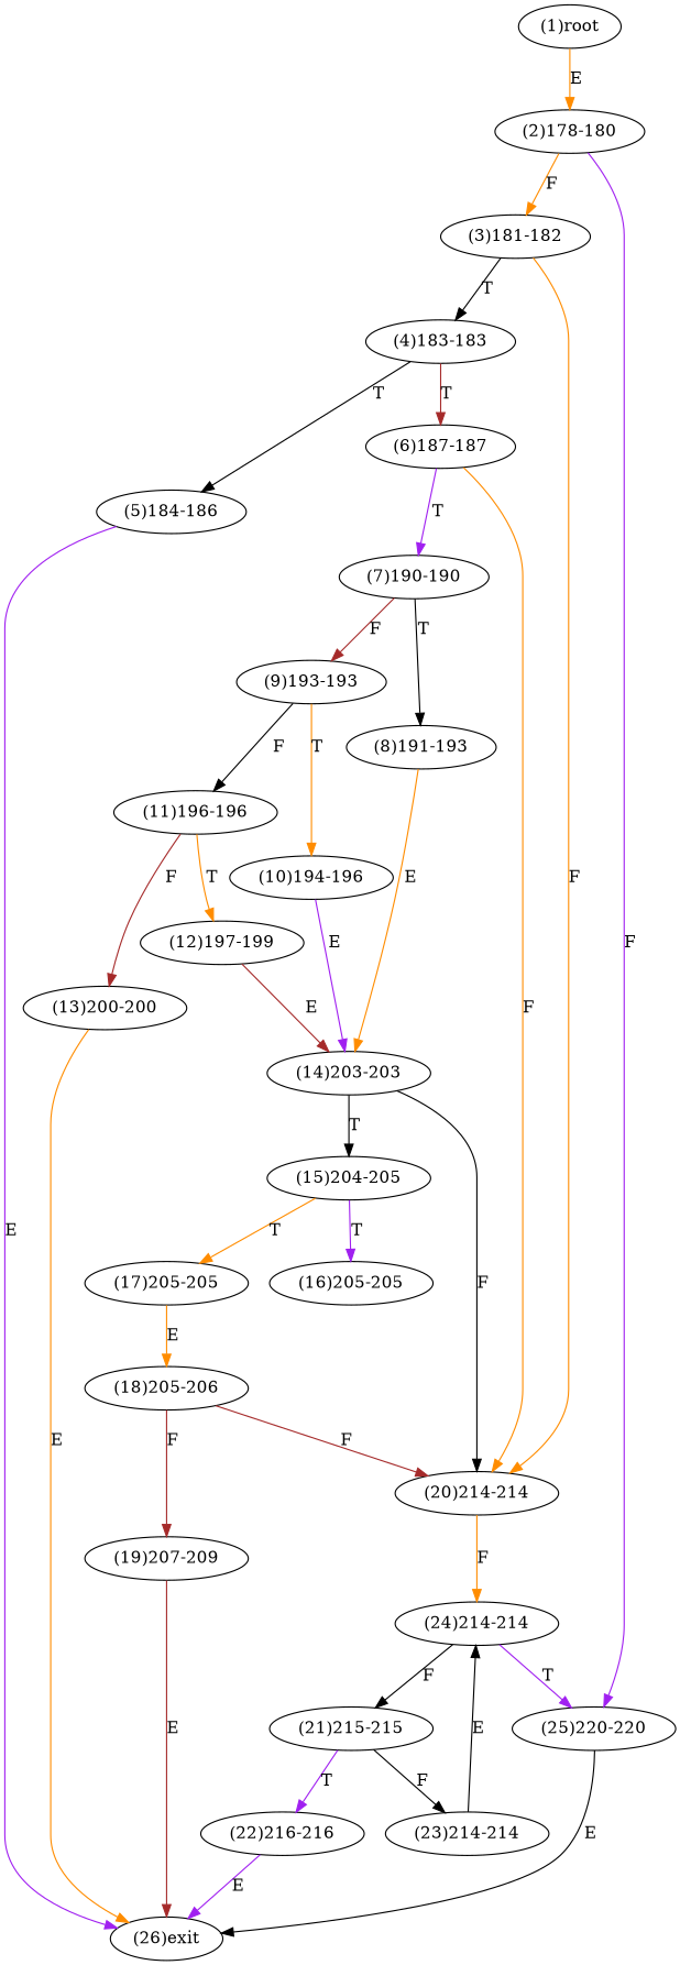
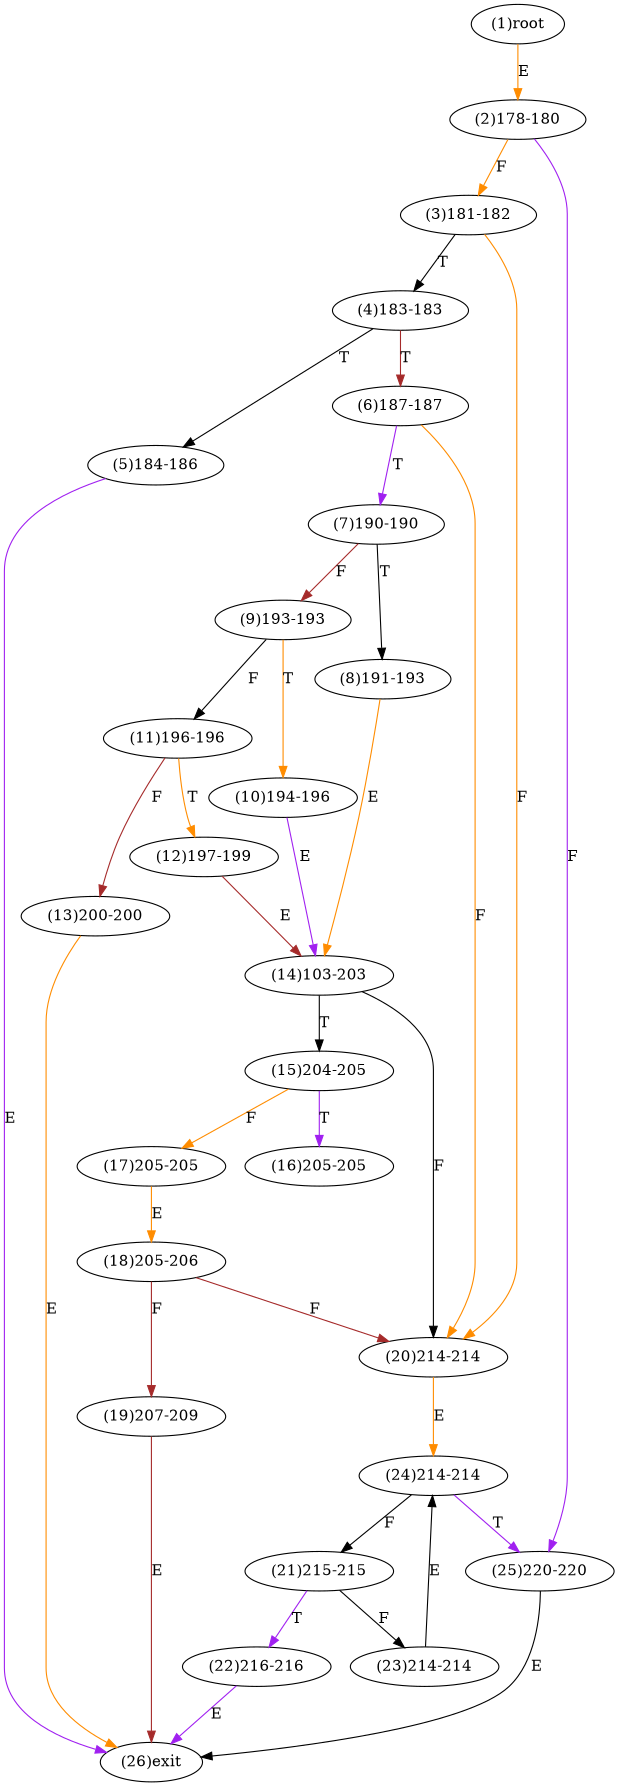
  digraph {
    edge [color=darkorange]
    n1 [label="(1)root"]
    n2 [label="(2)178-180"]
    n3 [label="(3)181-182"]
    n4 [label="(25)220-220"]
    n5 [label="(4)183-183"]
    n6 [label="(20)214-214"]
    n7 [label="(26)exit"]
    n8 [label="(5)184-186"]
    n9 [label="(6)187-187"]
    n10 [label="(24)214-214"]
    n11 [label="(7)190-190"]
    n12 [label="(8)191-193"]
    n13 [label="(9)193-193"]
-   n14 [label="(14)203-203"]
+   n14 [label="(14)103-203"]
    n15 [label="(10)194-196"]
    n16 [label="(11)196-196"]
    n17 [label="(15)204-205"]
    n18 [label="(12)197-199"]
    n19 [label="(13)200-200"]
    n20 [label="(17)205-205"]
    n21 [label="(16)205-205"]
    n22 [label="(18)205-206"]
    n23 [label="(19)207-209"]
    n24 [label="(21)215-215"]
    n25 [label="(23)214-214"]
    n26 [label="(22)216-216"]
    n1 -> n2 [label=E]
    n2 -> n3 [label=F]
    n2 -> n4 [color=purple label=F]
    n3 -> n5 [color=black label=T]
    n3 -> n6 [label=F]
    n4 -> n7 [color=black label=E]
    n5 -> n8 [color=black label=T]
    n5 -> n9 [color=brown label=T]
-   n6 -> n10 [label=F]
+   n6 -> n10 [label=E]
    n8 -> n7 [color=purple label=E]
    n9 -> n6 [label=F]
    n9 -> n11 [color=purple label=T]
    n10 -> n4 [color=purple label=T]
    n10 -> n24 [color=black label=F]
    n11 -> n12 [color=black label=T]
    n11 -> n13 [color=brown label=F]
    n12 -> n14 [label=E]
    n13 -> n15 [label=T]
    n13 -> n16 [color=black label=F]
    n14 -> n6 [color=black label=F]
    n14 -> n17 [color=black label=T]
    n15 -> n14 [color=purple label=E]
    n16 -> n18 [label=T]
    n16 -> n19 [color=brown label=F]
-   n17 -> n20 [label=T]
+   n17 -> n20 [label=F]
    n17 -> n21 [color=purple label=T]
    n18 -> n14 [color=brown label=E]
    n19 -> n7 [label=E]
    n20 -> n22 [label=E]
    n22 -> n6 [color=brown label=F]
    n22 -> n23 [color=brown label=F]
    n23 -> n7 [color=brown label=E]
    n24 -> n25 [color=black label=F]
    n24 -> n26 [color=purple label=T]
    n25 -> n10 [color=black label=E]
    n26 -> n7 [color=purple label=E]
  }
